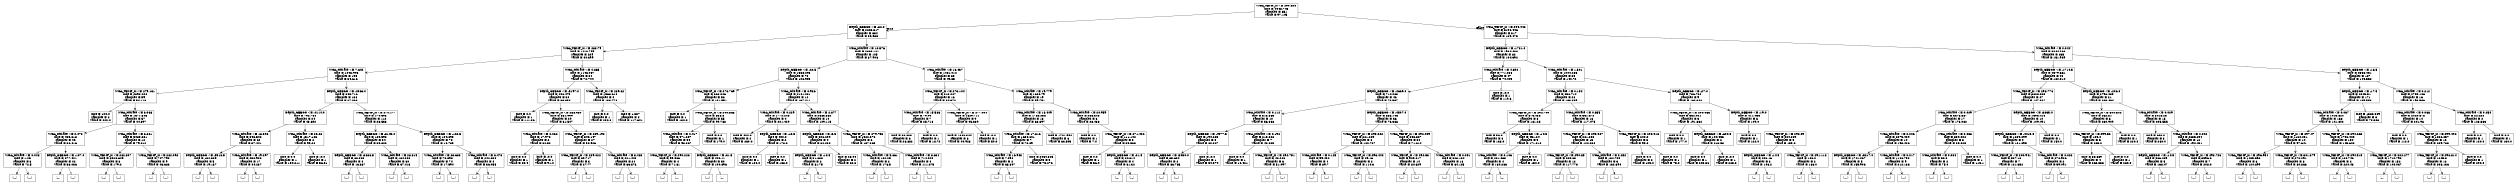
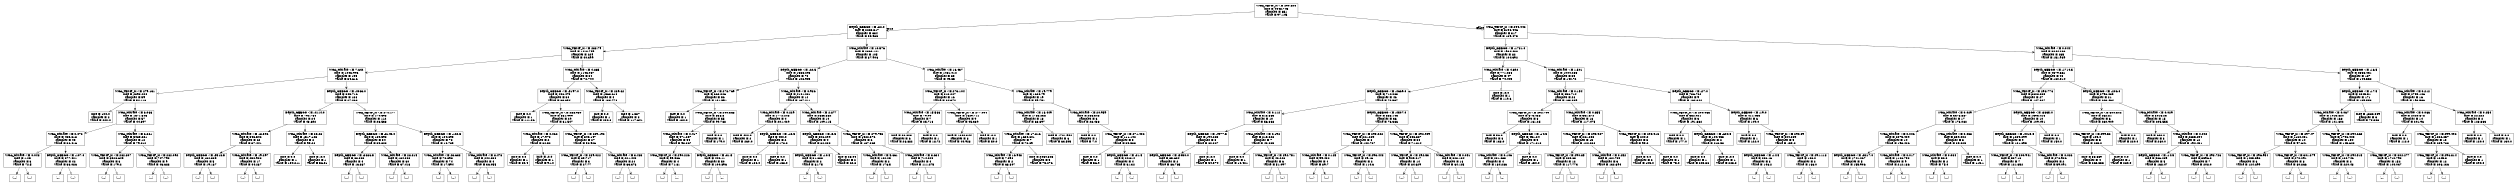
  digraph {
    node [shape=box]
    edge [arrowhead=vee]
    n1 [label="WOA_TEMP_K <= 290.644\nmse = 4448.743\nsamples = 651\nvalue = 97.145"]
    n2 [label="Depth_GEBCO <= -82.0\nmse = 2223.317\nsamples = 334\nvalue = 55.935"]
    n3 [label="WOA_TEMP_K <= 294.442\nmse = 3198.446\nsamples = 317\nvalue = 139.475"]
    n4 [label="WOA_TEMP_K <= 288.79\nmse = 1418.759\nsamples = 229\nvalue = 40.399"]
    n5 [label="WOA_Nitrate <= 10.576\nmse = 2360.121\nsamples = 105\nvalue = 87.906"]
    n6 [label="Depth_GEBCO <= -1781.0\nmse = 1964.488\nsamples = 82\nvalue = 104.392"]
    n7 [label="WOA_Nitrate <= 0.044\nmse = 3044.206\nsamples = 235\nvalue = 151.939"]
    n8 [label="WOA_Nitrate <= 7.642\nmse = 1246.996\nsamples = 195\nvalue = 34.616"]
    n9 [label="WOA_Nitrate <= 4.865\nmse = 1146.087\nsamples = 34\nvalue = 72.744"]
    n10 [label="Depth_GEBCO <= -22.5\nmse = 1588.293\nsamples = 70\nvalue = 108.905"]
    n11 [label="WOA_Nitrate <= 16.437\nmse = 1481.012\nsamples = 35\nvalue = 49.35"]
    n12 [label="WOA_TEMP_K <= 279.131\nmse = 2898.424\nsamples = 59\nvalue = 52.116"]
    n13 [label="Depth_GEBCO <= -4063.0\nmse = 345.716\nsamples = 136\nvalue = 27.068"]
    n14 [label="Depth_GEBCO <= -5197.0\nmse = 446.475\nsamples = 30\nvalue = 63.654"]
    n15 [label="WOA_TEMP_K <= 289.62\nmse = 1563.618\nsamples = 4\nvalue = 133.778"]
    n16 [label="mse = 100.0\nsamples = 2\nvalue = 220.0"]
    n17 [label="WOA_Nitrate <= 6.066\nmse = 1671.646\nsamples = 57\nvalue = 44.397"]
    n18 [label="Depth_GEBCO <= -4114.0\nmse = 792.754\nsamples = 24\nvalue = 43.692"]
    n19 [label="WOA_TEMP_K <= 274.177\nmse = 179.395\nsamples = 112\nvalue = 23.533"]
    n20 [label="WOA_Nitrate <= 0.072\nmse = 465.818\nsamples = 45\nvalue = 36.416"]
    n21 [label="WOA_Nitrate <= 6.661\nmse = 5485.631\nsamples = 12\nvalue = 79.812"]
    n22 [label="WOA_Nitrate <= 0.048\nmse = 1.25\nsamples = 3\nvalue = 72.5"]
    n23 [label="Depth_GEBCO <= -107.0\nmse = 377.421\nsamples = 42\nvalue = 33.086"]
    n24 [label="WOA_TEMP_K <= 282.807\nmse = 6528.645\nsamples = 3\nvalue = 179.2"]
    n25 [label="WOA_TEMP_K <= 282.092\nmse = 747.793\nsamples = 9\nvalue = 46.683"]
    n26 [label="(...)"]
    n27 [label="(...)"]
    n28 [label="(...)"]
    n29 [label="(...)"]
    n30 [label="(...)"]
    n31 [label="(...)"]
    n32 [label="(...)"]
    n33 [label="(...)"]
    n34 [label="WOA_Nitrate <= 18.396\nmse = 343.542\nsamples = 22\nvalue = 37.441"]
    n35 [label="WOA_Nitrate <= 23.28\nmse = 1517.123\nsamples = 2\nvalue = 95.26"]
    n36 [label="Depth_GEBCO <= -3143.0\nmse = 169.598\nsamples = 34\nvalue = 35.308"]
    n37 [label="Depth_GEBCO <= -102.5\nmse = 104.895\nsamples = 78\nvalue = 18.785"]
    n38 [label="Depth_GEBCO <= -5518.5\nmse = 132.385\nsamples = 5\nvalue = 19.187"]
    n39 [label="WOA_Nitrate <= 19.297\nmse = 250.908\nsamples = 17\nvalue = 44.287"]
    n40 [label="mse = 0.0\nsamples = 1\nvalue = 134.211"]
    n41 [label="mse = -0.0\nsamples = 1\nvalue = 56.31"]
    n42 [label="(...)"]
    n43 [label="(...)"]
    n44 [label="(...)"]
    n45 [label="(...)"]
    n46 [label="Depth_GEBCO <= -3686.5\nmse = 88.333\nsamples = 4\nvalue = 16.367"]
    n47 [label="WOA_Nitrate <= 28.315\nmse = 134.336\nsamples = 30\nvalue = 37.413"]
    n48 [label="WOA_Nitrate <= 23.633\nmse = 73.393\nsamples = 74\nvalue = 17.594"]
    n49 [label="WOA_Nitrate <= 8.478\nmse = 242.838\nsamples = 4\nvalue = 36.055"]
    n50 [label="(...)"]
    n51 [label="(...)"]
    n52 [label="(...)"]
    n53 [label="(...)"]
    n54 [label="(...)"]
    n55 [label="(...)"]
    n56 [label="(...)"]
    n57 [label="(...)"]
    n58 [label="mse = 0.0\nsamples = 1\nvalue = 111.06"]
    n59 [label="WOA_TEMP_K <= 288.959\nmse = 361.999\nsamples = 29\nvalue = 61.547"]
    n60 [label="mse = 0.0\nsamples = 1\nvalue = 230.6"]
    n61 [label="mse = 1.387\nsamples = 3\nvalue = 117.641"]
    n62 [label="WOA_Nitrate <= 0.062\nmse = 17.978\nsamples = 2\nvalue = 82.52"]
    n63 [label="WOA_TEMP_K <= 289.192\nmse = 343.147\nsamples = 27\nvalue = 58.926"]
    n64 [label="mse = 0.0\nsamples = 1\nvalue = 80.4"]
    n65 [label="mse = -0.0\nsamples = 1\nvalue = 91.0"]
    n66 [label="WOA_TEMP_K <= 289.022\nmse = 85.717\nsamples = 3\nvalue = 27.77"]
    n67 [label="WOA_Nitrate <= 3.483\nmse = 221.448\nsamples = 24\nvalue = 63.376"]
    n68 [label="(...)"]
    n69 [label="(...)"]
    n70 [label="(...)"]
    n71 [label="(...)"]
    n72 [label="WOA_TEMP_K <= 278.769\nmse = 668.026\nsamples = 56\nvalue = 101.591"]
    n73 [label="WOA_Nitrate <= 0.986\nmse = 4141.081\nsamples = 14\nvalue = 137.211"]
    n74 [label="WOA_TEMP_K <= 273.104\nmse = 813.227\nsamples = 16\nvalue = 34.372"]
    n75 [label="WOA_Nitrate <= 19.779\nmse = 1680.79\nsamples = 19\nvalue = 59.751"]
    n76 [label="mse = 0.0\nsamples = 1\nvalue = 180.0"]
    n77 [label="WOA_TEMP_K <= 290.568\nmse = 538.8\nsamples = 55\nvalue = 99.788"]
    n78 [label="WOA_Nitrate <= 0.229\nmse = 1772.245\nsamples = 4\nvalue = 201.429"]
    n79 [label="WOA_Nitrate <= 2.877\nmse = 2583.882\nsamples = 10\nvalue = 109.115"]
    n80 [label="WOA_Nitrate <= 0.417\nmse = 471.257\nsamples = 54\nvalue = 98.867"]
    n81 [label="mse = 0.0\nsamples = 1\nvalue = 179.0"]
    n82 [label="WOA_TEMP_K <= 290.226\nmse = 99.566\nsamples = 4\nvalue = 71.81"]
    n83 [label="Depth_GEBCO <= -31.5\nmse = 440.11\nsamples = 50\nvalue = 100.896"]
    n84 [label="(...)"]
    n85 [label="(...)"]
    n86 [label="(...)"]
    n87 [label="(...)"]
    n88 [label="mse = 400.0\nsamples = 2\nvalue = 260.0"]
    n89 [label="Depth_GEBCO <= -13.5\nmse = 400.0\nsamples = 2\nvalue = 178.0"]
    n90 [label="Depth_GEBCO <= -5.5\nmse = 806.299\nsamples = 4\nvalue = 62.033"]
    n91 [label="WOA_TEMP_K <= 279.753\nmse = 1522.376\nsamples = 6\nvalue = 137.365"]
    n92 [label="mse = 0.0\nsamples = 1\nvalue = 188.0"]
    n93 [label="mse = 0.0\nsamples = 1\nvalue = 138.0"]
    n94 [label="Depth_GEBCO <= -10.5\nmse = 31.688\nsamples = 2\nvalue = 81.75"]
    n95 [label="mse = 23.04\nsamples = 2\nvalue = 22.6"]
    n96 [label="WOA_Nitrate <= 5.661\nmse = 182.25\nsamples = 2\nvalue = 176.5"]
    n97 [label="WOA_Nitrate <= 3.634\nmse = 714.048\nsamples = 4\nvalue = 111.275"]
    n98 [label="(...)"]
    n99 [label="(...)"]
    n100 [label="(...)"]
    n101 [label="(...)"]
    n102 [label="(...)"]
    n103 [label="(...)"]
    n104 [label="WOA_Nitrate <= 15.566\nmse = 79.99\nsamples = 7\nvalue = 25.716"]
    n105 [label="WOA_TEMP_K <= 277.094\nmse = 1529.711\nsamples = 9\nvalue = 45.389"]
    n106 [label="WOA_Nitrate <= 18.449\nmse = 1733.238\nsamples = 13\nvalue = 68.697"]
    n107 [label="WOA_Nitrate <= 20.959\nmse = 236.545\nsamples = 6\nvalue = 28.438"]
    n108 [label="mse = 83.803\nsamples = 6\nvalue = 26.882"]
    n109 [label="mse = 0.0\nsamples = 1\nvalue = 18.72"]
    n110 [label="mse = 1680.344\nsamples = 8\nvalue = 44.928"]
    n111 [label="mse = -0.0\nsamples = 1\nvalue = 50.0"]
    n112 [label="WOA_Nitrate <= 17.816\nmse = 1630.601\nsamples = 7\nvalue = 73.89"]
    n113 [label="mse = 1781.952\nsamples = 6\nvalue = 63.505"]
    n114 [label="mse = 0.0\nsamples = 1\nvalue = 7.0"]
    n115 [label="WOA_TEMP_K <= 271.402\nmse = 111.142\nsamples = 5\nvalue = 35.583"]
    n116 [label="WOA_Nitrate <= 16.948\nmse = 7.398\nsamples = 2\nvalue = 68.807"]
    n117 [label="mse = 2064.323\nsamples = 5\nvalue = 75.276"]
    n118 [label="(...)"]
    n119 [label="(...)"]
    n120 [label="mse = 0.0\nsamples = 1\nvalue = 56.9"]
    n121 [label="Depth_GEBCO <= -31.5\nmse = 24.314\nsamples = 4\nvalue = 31.32"]
    n122 [label="(...)"]
    n123 [label="(...)"]
    n124 [label="WOA_Nitrate <= 4.692\nmse = 771.288\nsamples = 47\nvalue = 74.445"]
    n125 [label="WOA_Nitrate <= 1.501\nmse = 1004.288\nsamples = 35\nvalue = 140.72"]
    n126 [label="Depth_GEBCO <= -1714.5\nmse = 4679.661\nsamples = 48\nvalue = 180.514"]
    n127 [label="Depth_GEBCO <= -16.5\nmse = 2356.431\nsamples = 187\nvalue = 144.558"]
    n128 [label="Depth_GEBCO <= -4669.0\nmse = 714.083\nsamples = 46\nvalue = 72.537"]
    n129 [label="mse = -0.0\nsamples = 1\nvalue = 119.6"]
    n130 [label="WOA_Nitrate <= 0.154\nmse = 856.714\nsamples = 26\nvalue = 133.039"]
    n131 [label="Depth_GEBCO <= -27.0\nmse = 786.762\nsamples = 9\nvalue = 162.322"]
    n132 [label="WOA_Nitrate <= 0.112\nmse = 513.863\nsamples = 10\nvalue = 56.868"]
    n133 [label="Depth_GEBCO <= -4507.0\nmse = 688.146\nsamples = 36\nvalue = 76.386"]
    n134 [label="Depth_GEBCO <= -4977.5\nmse = 194.283\nsamples = 3\nvalue = 80.327"]
    n135 [label="WOA_Nitrate <= 0.192\nmse = 215.828\nsamples = 7\nvalue = 43.835"]
    n136 [label="WOA_TEMP_K <= 293.022\nmse = 221.289\nsamples = 6\nvalue = 100.767"]
    n137 [label="WOA_TEMP_K <= 292.909\nmse = 643.327\nsamples = 30\nvalue = 71.814"]
    n138 [label="Depth_GEBCO <= -5050.0\nmse = 35.604\nsamples = 2\nvalue = 86.765"]
    n139 [label="mse = -0.0\nsamples = 1\nvalue = 54.574"]
    n140 [label="mse = 0.0\nsamples = 1\nvalue = 18.421"]
    n141 [label="WOA_TEMP_K <= 292.751\nmse = 40.228\nsamples = 6\nvalue = 51.097"]
    n142 [label="(...)"]
    n143 [label="(...)"]
    n144 [label="(...)"]
    n145 [label="(...)"]
    n146 [label="WOA_Nitrate <= 0.125\nmse = 99.432\nsamples = 4\nvalue = 89.7"]
    n147 [label="WOA_TEMP_K <= 293.443\nmse = 29.16\nsamples = 2\nvalue = 114.6"]
    n148 [label="WOA_TEMP_K <= 292.53\nmse = 905.817\nsamples = 14\nvalue = 84.629"]
    n149 [label="WOA_Nitrate <= 0.051\nmse = 328.184\nsamples = 16\nvalue = 64.125"]
    n150 [label="(...)"]
    n151 [label="(...)"]
    n152 [label="(...)"]
    n153 [label="(...)"]
    n154 [label="(...)"]
    n155 [label="(...)"]
    n156 [label="(...)"]
    n157 [label="(...)"]
    n158 [label="WOA_TEMP_K <= 292.799\nmse = 573.438\nsamples = 8\nvalue = 161.25"]
    n159 [label="WOA_Nitrate <= 0.655\nmse = 331.672\nsamples = 18\nvalue = 117.475"]
    n160 [label="WOA_TEMP_K <= 290.966\nmse = 362.921\nsamples = 3\nvalue = 191.632"]
    n161 [label="Depth_GEBCO <= -19.0\nmse = 411.455\nsamples = 6\nvalue = 149.0"]
    n162 [label="mse = 56.0\nsamples = 3\nvalue = 138.0"]
    n163 [label="Depth_GEBCO <= -14.5\nmse = 451.24\nsamples = 5\nvalue = 171.818"]
    n164 [label="WOA_TEMP_K <= 293.927\nmse = 281.856\nsamples = 15\nvalue = 120.068"]
    n165 [label="WOA_TEMP_K <= 293.913\nmse = 200.0\nsamples = 3\nvalue = 95.0"]
    n166 [label="WOA_Nitrate <= 0.106\nmse = 281.633\nsamples = 4\nvalue = 184.286"]
    n167 [label="mse = 0.0\nsamples = 1\nvalue = 150.0"]
    n168 [label="(...)"]
    n169 [label="(...)"]
    n170 [label="WOA_TEMP_K <= 290.85\nmse = 265.63\nsamples = 12\nvalue = 117.773"]
    n171 [label="WOA_Nitrate <= 0.252\nmse = 182.705\nsamples = 3\nvalue = 132.694"]
    n172 [label="mse = 0.0\nsamples = 2\nvalue = 105.0"]
    n173 [label="mse = 0.0\nsamples = 1\nvalue = 75.0"]
    n174 [label="(...)"]
    n175 [label="(...)"]
    n176 [label="(...)"]
    n177 [label="(...)"]
    n178 [label="mse = 0.0\nsamples = 1\nvalue = 177.0"]
    n179 [label="Depth_GEBCO <= -600.5\nmse = 104.453\nsamples = 2\nvalue = 213.58"]
    n180 [label="mse = 0.0\nsamples = 1\nvalue = 122.0"]
    n181 [label="WOA_TEMP_K <= 290.89\nmse = 304.889\nsamples = 5\nvalue = 155.0"]
    n182 [label="mse = 0.0\nsamples = 1\nvalue = 203.36"]
    n183 [label="mse = -0.0\nsamples = 1\nvalue = 223.8"]
    n184 [label="Depth_GEBCO <= -14.5\nmse = 288.16\nsamples = 3\nvalue = 146.2"]
    n185 [label="WOA_TEMP_K <= 291.118\nmse = 108.0\nsamples = 2\nvalue = 166.0"]
    n186 [label="(...)"]
    n187 [label="(...)"]
    n188 [label="(...)"]
    n189 [label="(...)"]
    n190 [label="WOA_TEMP_K <= 298.776\nmse = 3608.365\nsamples = 27\nvalue = 147.327"]
    n191 [label="Depth_GEBCO <= -206.0\nmse = 2796.035\nsamples = 21\nvalue = 223.464"]
    n192 [label="Depth_GEBCO <= -17.5\nmse = 2045.51\nsamples = 171\nvalue = 139.553"]
    n193 [label="WOA_Nitrate <= 0.212\nmse = 2755.106\nsamples = 16\nvalue = 193.536"]
    n194 [label="WOA_Nitrate <= 0.029\nmse = 3376.887\nsamples = 17\nvalue = 176.082"]
    n195 [label="Depth_GEBCO <= -3335.0\nmse = 1393.413\nsamples = 10\nvalue = 109.491"]
    n196 [label="WOA_TEMP_K <= 300.542\nmse = 262.81\nsamples = 6\nvalue = 260.909"]
    n197 [label="WOA_Nitrate <= 0.029\nmse = 3016.25\nsamples = 15\nvalue = 205.555"]
    n198 [label="WOA_Nitrate <= 0.006\nmse = 2075.409\nsamples = 14\nvalue = 193.426"]
    n199 [label="WOA_Nitrate <= 0.038\nmse = 339.002\nsamples = 3\nvalue = 85.025"]
    n200 [label="Depth_GEBCO <= -4015.5\nmse = 1289.299\nsamples = 9\nvalue = 101.895"]
    n201 [label="mse = 0.0\nsamples = 1\nvalue = 150.0"]
    n202 [label="Depth_GEBCO <= -5217.0\nmse = 1741.067\nsamples = 5\nvalue = 155.906"]
    n203 [label="WOA_Nitrate <= 0.017\nmse = 1186.753\nsamples = 9\nvalue = 212.186"]
    n204 [label="WOA_Nitrate <= 0.034\nmse = 50.0\nsamples = 2\nvalue = 75.0"]
    n205 [label="mse = 0.0\nsamples = 1\nvalue = 115.1"]
    n206 [label="(...)"]
    n207 [label="(...)"]
    n208 [label="(...)"]
    n209 [label="(...)"]
    n210 [label="(...)"]
    n211 [label="(...)"]
    n212 [label="WOA_TEMP_K <= 300.941\nmse = 537.18\nsamples = 7\nvalue = 121.352"]
    n213 [label="WOA_Nitrate <= 0.026\nmse = 278.926\nsamples = 2\nvalue = 59.091"]
    n214 [label="(...)"]
    n215 [label="(...)"]
    n216 [label="(...)"]
    n217 [label="(...)"]
    n218 [label="WOA_TEMP_K <= 299.52\nmse = 105.0\nsamples = 5\nvalue = 265.0"]
    n219 [label="mse = 0.0\nsamples = 1\nvalue = 220.0"]
    n220 [label="mse = 600.0\nsamples = 3\nvalue = 260.0"]
    n221 [label="WOA_Nitrate <= 0.042\nmse = 2635.294\nsamples = 12\nvalue = 190.431"]
    n222 [label="mse = 88.889\nsamples = 4\nvalue = 263.333"]
    n223 [label="mse = 0.0\nsamples = 1\nvalue = 280.0"]
    n224 [label="Depth_GEBCO <= -14.5\nmse = 566.289\nsamples = 5\nvalue = 168.47"]
    n225 [label="WOA_TEMP_K <= 298.726\nmse = 3596.0\nsamples = 7\nvalue = 208.0"]
    n226 [label="(...)"]
    n227 [label="(...)"]
    n228 [label="(...)"]
    n229 [label="(...)"]
    n230 [label="WOA_Nitrate <= 0.067\nmse = 1913.824\nsamples = 168\nvalue = 141.802"]
    n231 [label="mse = 1388.889\nsamples = 3\nvalue = 73.333"]
    n232 [label="WOA_Nitrate <= 0.066\nmse = 2420.678\nsamples = 14\nvalue = 201.96"]
    n233 [label="WOA_Nitrate <= 0.254\nmse = 22.222\nsamples = 2\nvalue = 123.333"]
    n234 [label="WOA_TEMP_K <= 297.47\nmse = 1160.031\nsamples = 14\nvalue = 97.641"]
    n235 [label="WOA_TEMP_K <= 294.663\nmse = 1796.403\nsamples = 154\nvalue = 145.603"]
    n236 [label="WOA_TEMP_K <= 296.954\nmse = 1405.596\nsamples = 6\nvalue = 124.899"]
    n237 [label="WOA_TEMP_K <= 301.379\nmse = 270.291\nsamples = 8\nvalue = 80.866"]
    n238 [label="WOA_TEMP_K <= 294.515\nmse = 164.746\nsamples = 2\nvalue = 220.48"]
    n239 [label="WOA_TEMP_K <= 302.277\nmse = 1710.793\nsamples = 152\nvalue = 144.037"]
    n240 [label="(...)"]
    n241 [label="(...)"]
    n242 [label="(...)"]
    n243 [label="(...)"]
    n244 [label="(...)"]
    n245 [label="(...)"]
    n246 [label="(...)"]
    n247 [label="(...)"]
    n248 [label="mse = 0.0\nsamples = 1\nvalue = 112.0"]
    n249 [label="WOA_TEMP_K <= 299.492\nmse = 1866.257\nsamples = 13\nvalue = 209.783"]
    n250 [label="mse = 0.0\nsamples = 1\nvalue = 120.0"]
    n251 [label="mse = 0.0\nsamples = 1\nvalue = 130.0"]
    n252 [label="WOA_TEMP_K <= 296.814\nmse = 1645.3\nsamples = 12\nvalue = 206.136"]
    n253 [label="mse = 0.0\nsamples = 1\nvalue = 290.0"]
    n254 [label="(...)"]
    n255 [label="(...)"]
    n1 -> n2 [headlabel=True labelangle=45 labeldistance=2.5]
    n1 -> n3 [arrowhead=onormal headlabel=False labelangle=-45 labeldistance=2.5]
    n2 -> n4 [arrowhead=normal]
    n2 -> n5
    n3 -> n6 [arrowhead=onormal]
    n3 -> n7
    n4 -> n8
    n4 -> n9 [arrowhead=onormal]
    n5 -> n10
    n5 -> n11
    n6 -> n124
    n6 -> n125 [arrowhead=normal]
    n7 -> n126 [arrowhead=onormal]
    n7 -> n127 [arrowhead=normal]
    n8 -> n12 [arrowhead=onormal]
    n8 -> n13
    n9 -> n14 [arrowhead=onormal]
    n9 -> n15 [arrowhead=normal]
    n10 -> n72 [arrowhead=normal]
    n10 -> n73
    n11 -> n74 [arrowhead=onormal]
    n11 -> n75
    n12 -> n16 [arrowhead=onormal]
    n12 -> n17 [arrowhead=normal]
    n13 -> n18 [arrowhead=onormal]
    n13 -> n19 [arrowhead=onormal]
    n14 -> n58 [arrowhead=normal]
    n14 -> n59 [arrowhead=normal]
    n15 -> n60
    n15 -> n61
    n17 -> n20
    n17 -> n21 [arrowhead=normal]
    n18 -> n34 [arrowhead=normal]
    n18 -> n35 [arrowhead=normal]
    n19 -> n36
    n19 -> n37
    n20 -> n22 [arrowhead=onormal]
    n20 -> n23 [arrowhead=normal]
    n21 -> n24
    n21 -> n25 [arrowhead=onormal]
    n22 -> n26 [arrowhead=normal]
    n22 -> n27
    n23 -> n28 [arrowhead=normal]
    n23 -> n29 [arrowhead=onormal]
    n24 -> n30 [arrowhead=normal]
    n24 -> n31 [arrowhead=onormal]
    n25 -> n32
    n25 -> n33 [arrowhead=onormal]
    n34 -> n38 [arrowhead=normal]
    n34 -> n39 [arrowhead=onormal]
    n35 -> n40 [arrowhead=normal]
    n35 -> n41 [arrowhead=normal]
    n36 -> n46 [arrowhead=normal]
    n36 -> n47 [arrowhead=normal]
    n37 -> n48 [arrowhead=normal]
    n37 -> n49
    n38 -> n42 [arrowhead=normal]
    n38 -> n43 [arrowhead=normal]
    n39 -> n44
    n39 -> n45 [arrowhead=normal]
    n46 -> n50
    n46 -> n51 [arrowhead=onormal]
    n47 -> n52 [arrowhead=onormal]
    n47 -> n53
    n48 -> n54
    n48 -> n55 [arrowhead=normal]
    n49 -> n56
    n49 -> n57 [arrowhead=normal]
    n59 -> n62 [arrowhead=onormal]
    n59 -> n63
    n62 -> n64
    n62 -> n65 [arrowhead=normal]
    n63 -> n66 [arrowhead=onormal]
    n63 -> n67 [arrowhead=onormal]
    n66 -> n68 [arrowhead=normal]
    n66 -> n69
    n67 -> n70 [arrowhead=onormal]
    n67 -> n71
    n72 -> n76 [arrowhead=normal]
    n72 -> n77 [arrowhead=onormal]
    n73 -> n78
    n73 -> n79 [arrowhead=normal]
    n74 -> n104 [arrowhead=onormal]
    n74 -> n105
    n75 -> n106 [arrowhead=onormal]
    n75 -> n107
    n77 -> n80
    n77 -> n81
    n78 -> n88 [arrowhead=normal]
    n78 -> n89
    n79 -> n90
    n79 -> n91 [arrowhead=normal]
    n80 -> n82
    n80 -> n83 [arrowhead=onormal]
    n82 -> n84
    n82 -> n85
    n83 -> n86 [arrowhead=onormal]
    n83 -> n87 [arrowhead=onormal]
    n89 -> n92 [arrowhead=onormal]
    n89 -> n93 [arrowhead=onormal]
    n90 -> n94 [arrowhead=normal]
    n90 -> n95 [arrowhead=normal]
    n91 -> n96
    n91 -> n97 [arrowhead=onormal]
    n94 -> n98
    n94 -> n99 [arrowhead=normal]
    n96 -> n100
    n96 -> n101 [arrowhead=onormal]
    n97 -> n102
    n97 -> n103 [arrowhead=onormal]
    n104 -> n108 [arrowhead=onormal]
    n104 -> n109
    n105 -> n110
    n105 -> n111 [arrowhead=normal]
    n106 -> n112
    n106 -> n113 [arrowhead=onormal]
    n107 -> n114 [arrowhead=onormal]
    n107 -> n115 [arrowhead=onormal]
    n112 -> n116
    n112 -> n117 [arrowhead=onormal]
    n115 -> n120 [arrowhead=onormal]
    n115 -> n121
    n116 -> n118
    n116 -> n119 [arrowhead=normal]
    n121 -> n122 [arrowhead=normal]
    n121 -> n123
    n124 -> n128 [arrowhead=normal]
    n124 -> n129 [arrowhead=onormal]
    n125 -> n130 [arrowhead=onormal]
    n125 -> n131 [arrowhead=normal]
    n126 -> n190 [arrowhead=onormal]
    n126 -> n191 [arrowhead=onormal]
    n127 -> n192 [arrowhead=normal]
    n127 -> n193 [arrowhead=onormal]
    n128 -> n132
    n128 -> n133 [arrowhead=onormal]
    n130 -> n158
    n130 -> n159 [arrowhead=onormal]
    n131 -> n160 [arrowhead=onormal]
    n131 -> n161
    n132 -> n134
    n132 -> n135 [arrowhead=onormal]
    n133 -> n136 [arrowhead=onormal]
    n133 -> n137
    n134 -> n138
    n134 -> n139 [arrowhead=onormal]
    n135 -> n140 [arrowhead=normal]
    n135 -> n141
    n136 -> n146 [arrowhead=onormal]
    n136 -> n147
    n137 -> n148
    n137 -> n149 [arrowhead=onormal]
    n138 -> n142
    n138 -> n143 [arrowhead=normal]
    n141 -> n144 [arrowhead=onormal]
    n141 -> n145 [arrowhead=onormal]
    n146 -> n150
    n146 -> n151 [arrowhead=normal]
    n147 -> n152
    n147 -> n153 [arrowhead=onormal]
    n148 -> n154
    n148 -> n155 [arrowhead=onormal]
    n149 -> n156 [arrowhead=onormal]
    n149 -> n157 [arrowhead=onormal]
    n158 -> n162 [arrowhead=normal]
    n158 -> n163 [arrowhead=normal]
    n159 -> n164 [arrowhead=onormal]
    n159 -> n165 [arrowhead=normal]
    n160 -> n178 [arrowhead=normal]
    n160 -> n179
    n161 -> n180 [arrowhead=normal]
+   n161 -> n181
    n163 -> n166 [arrowhead=onormal]
    n163 -> n167
    n164 -> n170
    n164 -> n171
    n165 -> n172 [arrowhead=normal]
    n165 -> n173 [arrowhead=onormal]
    n166 -> n168
    n166 -> n169 [arrowhead=normal]
    n170 -> n174 [arrowhead=onormal]
    n170 -> n175 [arrowhead=onormal]
    n171 -> n176 [arrowhead=onormal]
    n171 -> n177 [arrowhead=normal]
    n179 -> n182
    n179 -> n183
    n181 -> n184 [arrowhead=onormal]
    n181 -> n185
    n184 -> n186 [arrowhead=normal]
    n184 -> n187 [arrowhead=normal]
    n185 -> n188 [arrowhead=normal]
    n185 -> n189
    n190 -> n194 [arrowhead=onormal]
    n190 -> n195 [arrowhead=onormal]
    n191 -> n196
    n191 -> n197 [arrowhead=onormal]
    n192 -> n230 [arrowhead=normal]
    n192 -> n231 [arrowhead=onormal]
    n193 -> n232 [arrowhead=normal]
    n193 -> n233
    n194 -> n198 [arrowhead=normal]
    n194 -> n199
    n195 -> n200 [arrowhead=onormal]
    n195 -> n201 [arrowhead=onormal]
    n196 -> n218 [arrowhead=normal]
    n196 -> n219 [arrowhead=normal]
    n197 -> n220 [arrowhead=normal]
    n197 -> n221 [arrowhead=normal]
    n198 -> n202
    n198 -> n203 [arrowhead=normal]
    n199 -> n204 [arrowhead=onormal]
    n199 -> n205
    n200 -> n212 [arrowhead=onormal]
    n200 -> n213 [arrowhead=normal]
    n202 -> n206 [arrowhead=normal]
    n202 -> n207 [arrowhead=onormal]
    n203 -> n208
    n203 -> n209
    n204 -> n210 [arrowhead=normal]
    n204 -> n211
    n212 -> n214 [arrowhead=normal]
    n212 -> n215 [arrowhead=normal]
    n213 -> n216 [arrowhead=onormal]
    n213 -> n217
    n218 -> n222 [arrowhead=normal]
    n218 -> n223 [arrowhead=onormal]
    n221 -> n224
    n221 -> n225
    n224 -> n226 [arrowhead=normal]
    n224 -> n227
    n225 -> n228 [arrowhead=normal]
    n225 -> n229
    n230 -> n234
    n230 -> n235 [arrowhead=normal]
    n232 -> n248 [arrowhead=normal]
    n232 -> n249 [arrowhead=onormal]
    n233 -> n250
    n233 -> n251 [arrowhead=onormal]
    n234 -> n236
    n234 -> n237
    n235 -> n238 [arrowhead=onormal]
    n235 -> n239 [arrowhead=onormal]
    n236 -> n240
    n236 -> n241 [arrowhead=onormal]
    n237 -> n242
    n237 -> n243
    n238 -> n244
    n238 -> n245
    n239 -> n246
    n239 -> n247 [arrowhead=onormal]
    n249 -> n252
    n249 -> n253 [arrowhead=onormal]
    n252 -> n254
    n252 -> n255 [arrowhead=normal]
  }
